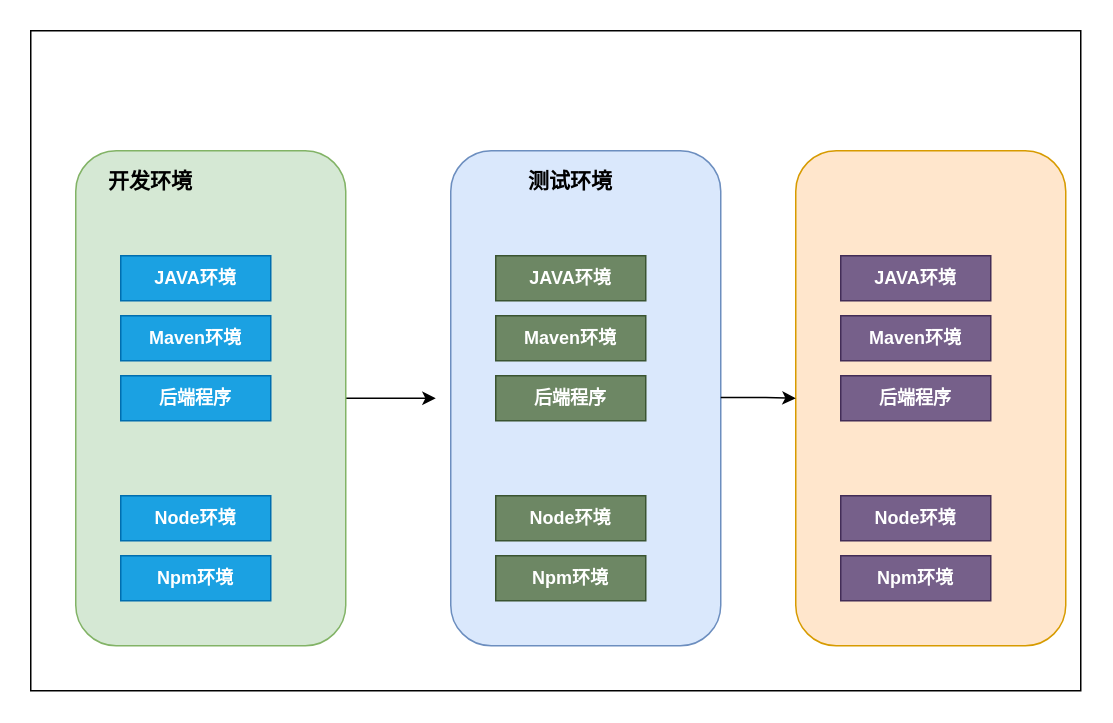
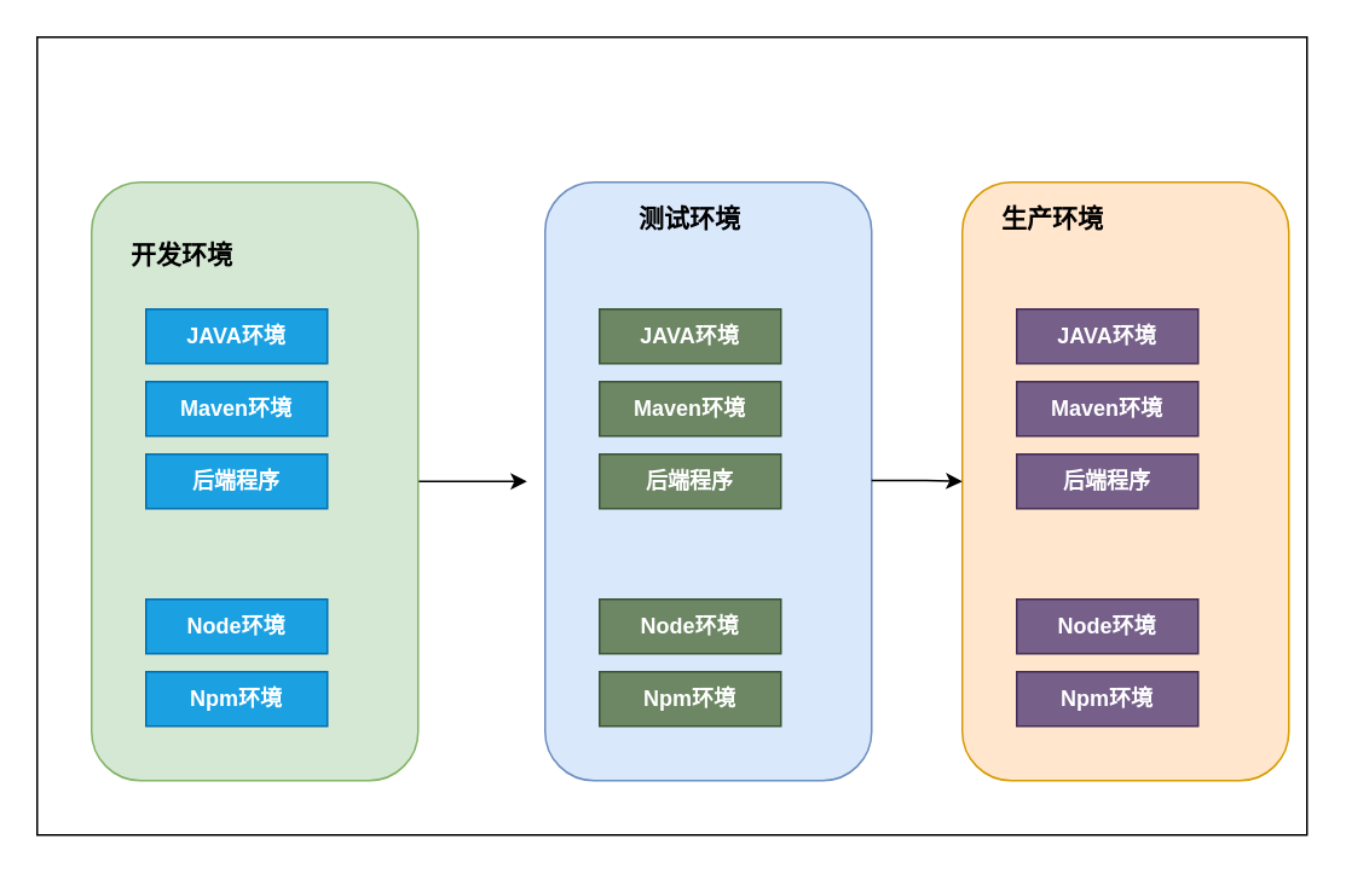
  <mxCell id="0" />
  <mxCell id="1" parent="0" />
  <mxCell id="2" value="" style="rounded=0;whiteSpace=wrap;html=1;fontSize=14;" vertex="1" parent="1"><mxGeometry x="20" y="20" width="700" height="440" as="geometry" /></mxCell>
  <mxCell id="3" value="" style="edgeStyle=orthogonalEdgeStyle;rounded=0;orthogonalLoop=1;jettySize=auto;html=1;fontSize=14;" edge="1" parent="1" source="4"><mxGeometry relative="1" as="geometry"><mxPoint x="290" y="265" as="targetPoint" /></mxGeometry></mxCell>
  <mxCell id="4" value="" style="rounded=1;whiteSpace=wrap;html=1;fillColor=#d5e8d4;strokeColor=#82b366;fontStyle=1" vertex="1" parent="1"><mxGeometry x="50" y="100" width="180" height="330" as="geometry" /></mxCell>
- <mxCell id="5" value="开发环境" style="text;html=1;strokeColor=none;fillColor=none;align=center;verticalAlign=middle;whiteSpace=wrap;rounded=0;fontSize=14;fontStyle=1" vertex="1" parent="1"><mxGeometry x="70" y="110" width="60" height="20" as="geometry" /></mxCell>
+ <mxCell id="5" value="开发环境" style="text;html=1;strokeColor=none;fillColor=none;align=center;verticalAlign=middle;whiteSpace=wrap;rounded=0;fontSize=14;fontStyle=1" vertex="1" parent="1"><mxGeometry x="70" y="130" width="60" height="20" as="geometry" /></mxCell>
  <mxCell id="6" value="JAVA环境" style="rounded=0;whiteSpace=wrap;html=1;fillColor=#1ba1e2;strokeColor=#006EAF;fontColor=#ffffff;fontStyle=1" vertex="1" parent="1"><mxGeometry x="80" y="170" width="100" height="30" as="geometry" /></mxCell>
  <mxCell id="7" value="Maven环境" style="rounded=0;whiteSpace=wrap;html=1;fillColor=#1ba1e2;strokeColor=#006EAF;fontColor=#ffffff;fontStyle=1" vertex="1" parent="1"><mxGeometry x="80" y="210" width="100" height="30" as="geometry" /></mxCell>
  <mxCell id="8" value="后端程序" style="rounded=0;whiteSpace=wrap;html=1;fillColor=#1ba1e2;strokeColor=#006EAF;fontColor=#ffffff;fontStyle=1" vertex="1" parent="1"><mxGeometry x="80" y="250" width="100" height="30" as="geometry" /></mxCell>
  <mxCell id="9" value="Node环境" style="rounded=0;whiteSpace=wrap;html=1;fillColor=#1ba1e2;strokeColor=#006EAF;fontColor=#ffffff;fontStyle=1" vertex="1" parent="1"><mxGeometry x="80" y="330" width="100" height="30" as="geometry" /></mxCell>
  <mxCell id="10" value="Npm环境" style="rounded=0;whiteSpace=wrap;html=1;fillColor=#1ba1e2;strokeColor=#006EAF;fontColor=#ffffff;fontStyle=1" vertex="1" parent="1"><mxGeometry x="80" y="370" width="100" height="30" as="geometry" /></mxCell>
  <mxCell id="11" value="" style="rounded=1;whiteSpace=wrap;html=1;fillColor=#dae8fc;strokeColor=#6c8ebf;fontStyle=1" vertex="1" parent="1"><mxGeometry x="300" y="100" width="180" height="330" as="geometry" /></mxCell>
  <mxCell id="12" value="测试环境" style="text;html=1;strokeColor=none;fillColor=none;align=center;verticalAlign=middle;whiteSpace=wrap;rounded=0;fontSize=14;fontStyle=1" vertex="1" parent="1"><mxGeometry x="350" y="110" width="60" height="20" as="geometry" /></mxCell>
  <mxCell id="13" value="JAVA环境" style="rounded=0;whiteSpace=wrap;html=1;fillColor=#6d8764;strokeColor=#3A5431;fontColor=#ffffff;fontStyle=1" vertex="1" parent="1"><mxGeometry x="330" y="170" width="100" height="30" as="geometry" /></mxCell>
  <mxCell id="14" value="Maven环境" style="rounded=0;whiteSpace=wrap;html=1;fillColor=#6d8764;strokeColor=#3A5431;fontColor=#ffffff;fontStyle=1" vertex="1" parent="1"><mxGeometry x="330" y="210" width="100" height="30" as="geometry" /></mxCell>
  <mxCell id="15" value="后端程序" style="rounded=0;whiteSpace=wrap;html=1;fillColor=#6d8764;strokeColor=#3A5431;fontColor=#ffffff;fontStyle=1" vertex="1" parent="1"><mxGeometry x="330" y="250" width="100" height="30" as="geometry" /></mxCell>
  <mxCell id="16" value="Node环境" style="rounded=0;whiteSpace=wrap;html=1;fillColor=#6d8764;strokeColor=#3A5431;fontColor=#ffffff;fontStyle=1" vertex="1" parent="1"><mxGeometry x="330" y="330" width="100" height="30" as="geometry" /></mxCell>
  <mxCell id="17" value="Npm环境" style="rounded=0;whiteSpace=wrap;html=1;fillColor=#6d8764;strokeColor=#3A5431;fontColor=#ffffff;fontStyle=1" vertex="1" parent="1"><mxGeometry x="330" y="370" width="100" height="30" as="geometry" /></mxCell>
  <mxCell id="18" value="" style="rounded=1;whiteSpace=wrap;html=1;fillColor=#ffe6cc;strokeColor=#d79b00;fontStyle=1" vertex="1" parent="1"><mxGeometry x="530" y="100" width="180" height="330" as="geometry" /></mxCell>
+ <mxCell id="19" value="生产环境" style="text;html=1;strokeColor=none;fillColor=none;align=center;verticalAlign=middle;whiteSpace=wrap;rounded=0;fontSize=14;fontStyle=1" vertex="1" parent="1"><mxGeometry x="550" y="110" width="60" height="20" as="geometry" /></mxCell>
  <mxCell id="20" value="JAVA环境" style="rounded=0;whiteSpace=wrap;html=1;fillColor=#76608a;strokeColor=#432D57;fontColor=#ffffff;fontStyle=1" vertex="1" parent="1"><mxGeometry x="560" y="170" width="100" height="30" as="geometry" /></mxCell>
  <mxCell id="21" value="Maven环境" style="rounded=0;whiteSpace=wrap;html=1;fillColor=#76608a;strokeColor=#432D57;fontColor=#ffffff;fontStyle=1" vertex="1" parent="1"><mxGeometry x="560" y="210" width="100" height="30" as="geometry" /></mxCell>
  <mxCell id="22" value="后端程序" style="rounded=0;whiteSpace=wrap;html=1;fillColor=#76608a;strokeColor=#432D57;fontColor=#ffffff;fontStyle=1" vertex="1" parent="1"><mxGeometry x="560" y="250" width="100" height="30" as="geometry" /></mxCell>
  <mxCell id="23" value="Node环境" style="rounded=0;whiteSpace=wrap;html=1;fillColor=#76608a;strokeColor=#432D57;fontColor=#ffffff;fontStyle=1" vertex="1" parent="1"><mxGeometry x="560" y="330" width="100" height="30" as="geometry" /></mxCell>
  <mxCell id="24" value="Npm环境" style="rounded=0;whiteSpace=wrap;html=1;fillColor=#76608a;strokeColor=#432D57;fontColor=#ffffff;fontStyle=1" vertex="1" parent="1"><mxGeometry x="560" y="370" width="100" height="30" as="geometry" /></mxCell>
  <mxCell id="25" value="" style="edgeStyle=orthogonalEdgeStyle;rounded=0;orthogonalLoop=1;jettySize=auto;html=1;fontSize=14;" edge="1" parent="1"><mxGeometry relative="1" as="geometry"><mxPoint x="480" y="264.5" as="sourcePoint" /><mxPoint x="530" y="265" as="targetPoint" /><Array as="points"><mxPoint x="510" y="265" /><mxPoint x="510" y="265" /></Array></mxGeometry></mxCell>
